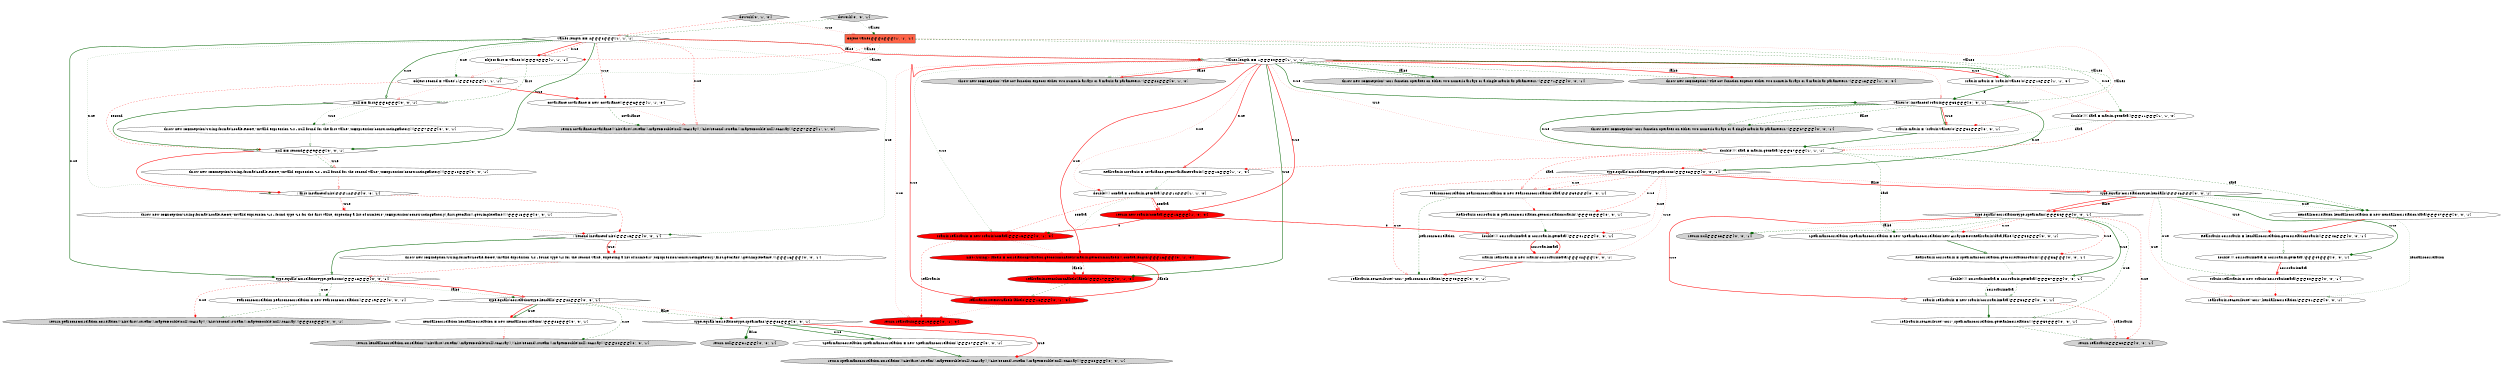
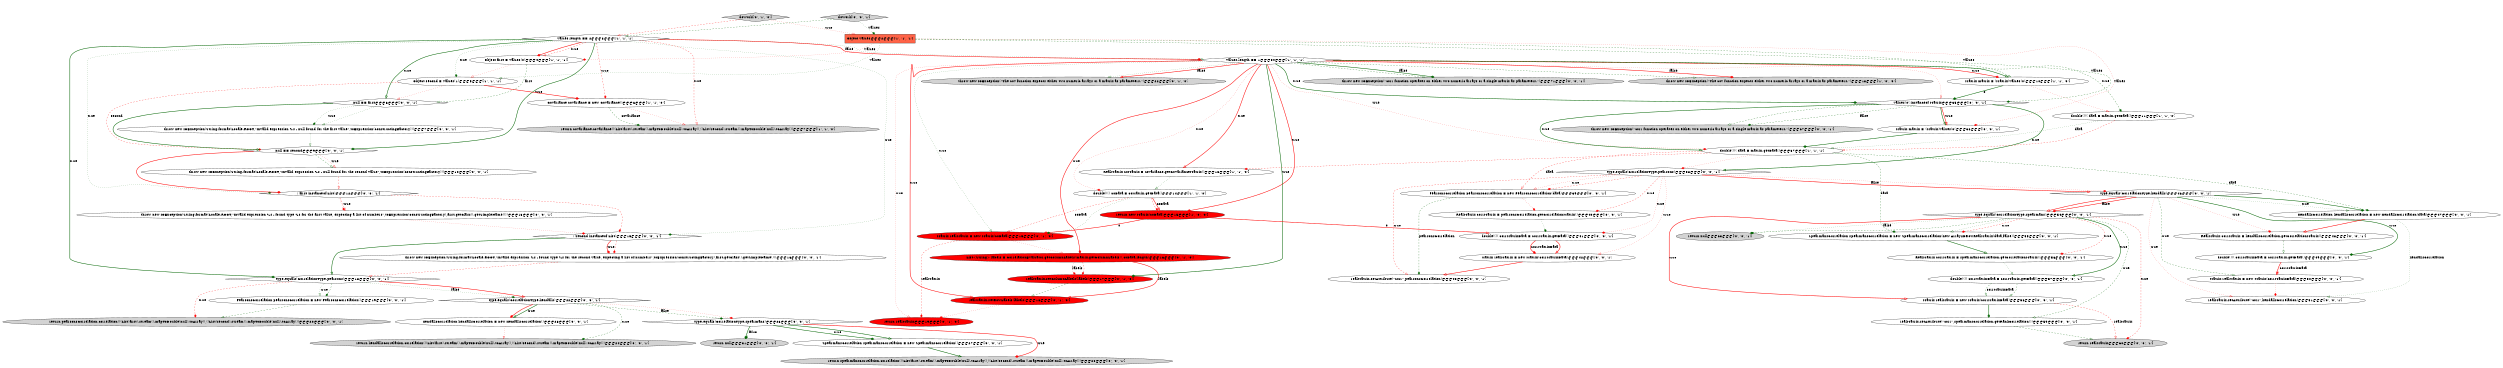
  digraph {
    node [fillcolor=white shape=ellipse style=filled]
    edge [arrowhead=onormal color=red style=bold]
    n1 [fillcolor=lightgray label="return pearsonsCorrelation.correlation(((List)first).stream().mapToDouble(null).toArray(),((List)second).stream().mapToDouble(null).toArray())@@@20@@@['0', '0', '1']"]
    n2 [label="type.equals(CorrelationType.kendalls)@@@46@@@['0', '0', '1']" shape=diamond]
    n3 [label="type.equals(CorrelationType.spearmans)@@@54@@@['0', '0', '1']" shape=diamond]
    n4 [label="KendallsCorrelation kendallsCorrelation = new KendallsCorrelation(data)@@@47@@@['0', '0', '1']"]
    n5 [label="realMatrix.setAttribute(\"corr\",kendallsCorrelation)@@@51@@@['0', '0', '1']"]
    n6 [label="double(((( corrMatrixData = corrMatrix.getData()@@@49@@@['0', '0', '1']"]
    n7 [label="RealMatrix corrMatrix = kendallsCorrelation.getCorrelationMatrix()@@@48@@@['0', '0', '1']"]
    n8 [label="Matrix realMatrix = new Matrix(corrMatrixData)@@@50@@@['0', '0', '1']"]
    n9 [label="Matrix realMatrix = new Matrix(corrMatrixData)@@@58@@@['0', '0', '1']"]
    n10 [fillcolor=lightgray label="return realMatrix@@@60@@@['0', '0', '1']"]
    n11 [label="SpearmansCorrelation spearmansCorrelation = new SpearmansCorrelation(new Array2DRowRealMatrix(data,false))@@@55@@@['0', '0', '1']"]
    n12 [label="realMatrix.setAttribute(\"corr\",spearmansCorrelation.getRankCorrelation())@@@59@@@['0', '0', '1']"]
    n13 [fillcolor=lightgray label="return null@@@63@@@['0', '0', '1']"]
    n14 [label="RealMatrix corrMatrix = spearmansCorrelation.getCorrelationMatrix()@@@56@@@['0', '0', '1']"]
    n15 [label="double(((( corrMatrixData = corrMatrix.getData()@@@57@@@['0', '0', '1']"]
    n16 [label="!(second instanceof List)@@@15@@@['0', '0', '1']" shape=diamond]
    n17 [label="throw new IOException(String.format(Locale.ROOT,\"Invalid expression %s - found type %s for the second value, expecting a list of numbers\",toExpression(constructingFactory),first.getClass().getSimpleName()))@@@16@@@['0', '0', '1']"]
    n18 [label="type.equals(CorrelationType.pearsons)@@@18@@@['0', '0', '1']" shape=diamond]
    n19 [label="type.equals(CorrelationType.kendalls)@@@22@@@['0', '0', '1']" shape=diamond]
    n20 [label="PearsonsCorrelation pearsonsCorrelation = new PearsonsCorrelation()@@@19@@@['0', '0', '1']"]
    n21 [label="Matrix realMatrix = new Matrix(corrMatrixData)@@@42@@@['0', '0', '1']"]
    n22 [label="realMatrix.setAttribute(\"corr\",pearsonsCorrelation)@@@43@@@['0', '0', '1']"]
    n23 [label="values.length == 2@@@3@@@['1', '1', '1']" shape=diamond]
    n24 [label="Object second = values(1(@@@5@@@['1', '1', '1']"]
    n25 [label="null == first@@@6@@@['0', '0', '1']" shape=diamond]
    n26 [label="Object first = values(0(@@@4@@@['1', '1', '1']"]
    n27 [label="null == second@@@9@@@['0', '0', '1']" shape=diamond]
    n28 [label="Covariance covariance = new Covariance()@@@6@@@['1', '1', '0']"]
    n29 [label="values.length == 1@@@34@@@['1', '1', '1']" shape=diamond]
    n30 [label="!(first instanceof List)@@@12@@@['0', '0', '1']" shape=diamond]
    n31 [fillcolor=lightgray label="return covariance.covariance(((List)first).stream().mapToDouble(null).toArray(),((List)second).stream().mapToDouble(null).toArray())@@@7@@@['1', '1', '0']"]
    n32 [label="throw new IOException(String.format(Locale.ROOT,\"Invalid expression %s - null found for the first value\",toExpression(constructingFactory)))@@@7@@@['0', '0', '1']"]
    n33 [label="throw new IOException(String.format(Locale.ROOT,\"Invalid expression %s - null found for the second value\",toExpression(constructingFactory)))@@@10@@@['0', '0', '1']"]
    n34 [fillcolor=red label="realMatrix.setRowLabels(labels)@@@18@@@['0', '1', '0']"]
    n35 [fillcolor=red label="return realMatrix@@@19@@@['0', '1', '0']"]
    n36 [label="double(((( data = matrix.getData()@@@37@@@['1', '1', '1']"]
    n37 [label="values(0( instanceof Matrix@@@35@@@['0', '0', '1']" shape=diamond]
    n38 [label="Matrix matrix = (Matrix)values(0(@@@10@@@['1', '1', '0']"]
    n39 [label="RealMatrix coMatrix = covariance.getCovarianceMatrix()@@@13@@@['1', '1', '0']"]
    n40 [fillcolor=lightgray label="throw new IOException(\"The cov function expects either two numeric arrays or a matrix as parameters.\")@@@18@@@['1', '0', '0']"]
    n41 [fillcolor=red label="return new Matrix(coData)@@@15@@@['1', '0', '0']"]
    n42 [fillcolor=red label="Matrix realMatrix = new Matrix(coData)@@@15@@@['0', '1', '0']"]
    n43 [label="double(((( data = matrix.getData()@@@11@@@['1', '1', '0']"]
    n44 [fillcolor=red label="realMatrix.setColumnLabels(labels)@@@17@@@['0', '1', '0']"]
    n45 [fillcolor=lightgray label="throw new IOException(\"The cov function expects either two numeric arrays or a matrix as parameters.\")@@@22@@@['0', '1', '0']"]
    n46 [label="double(((( coData = coMatrix.getData()@@@14@@@['1', '1', '0']"]
    n47 [fillcolor=lightgray label="throw new IOException(\"corr function operates on either two numeric arrays or a single matrix as parameters.\")@@@71@@@['0', '0', '1']"]
    n48 [fillcolor=red label="List<String> labels = CorrelationEvaluator.getColumnLabels(matrix.getColumnLabels(),coData.length)@@@16@@@['0', '1', '0']"]
    n49 [label="throw new IOException(String.format(Locale.ROOT,\"Invalid expression %s - found type %s for the first value, expecting a list of numbers\",toExpression(constructingFactory),first.getClass().getSimpleName()))@@@13@@@['0', '0', '1']"]
    n50 [label="Matrix matrix = (Matrix)values(0(@@@36@@@['0', '0', '1']"]
    n51 [label="PearsonsCorrelation pearsonsCorrelation = new PearsonsCorrelation(data)@@@39@@@['0', '0', '1']"]
    n52 [label="type.equals(CorrelationType.pearsons)@@@38@@@['0', '0', '1']" shape=diamond]
    n53 [fillcolor=lightgray label="throw new IOException(\"corr function operates on either two numeric arrays or a single matrix as parameters.\")@@@67@@@['0', '0', '1']"]
    n54 [fillcolor=tomato label="Object values@@@2@@@['1', '1', '1']" shape=box]
    n55 [label="RealMatrix corrMatrix = pearsonsCorrelation.getCorrelationMatrix()@@@40@@@['0', '0', '1']"]
    n56 [label="double(((( corrMatrixData = corrMatrix.getData()@@@41@@@['0', '0', '1']"]
    n57 [fillcolor=lightgray label="return kendallsCorrelation.correlation(((List)first).stream().mapToDouble(null).toArray(),((List)second).stream().mapToDouble(null).toArray())@@@24@@@['0', '0', '1']"]
    n58 [label="KendallsCorrelation kendallsCorrelation = new KendallsCorrelation()@@@23@@@['0', '0', '1']"]
    n59 [label="type.equals(CorrelationType.spearmans)@@@26@@@['0', '0', '1']" shape=diamond]
    n60 [fillcolor=lightgray label="return null@@@31@@@['0', '0', '1']"]
    n61 [fillcolor=lightgray label="return spearmansCorrelation.correlation(((List)first).stream().mapToDouble(null).toArray(),((List)second).stream().mapToDouble(null).toArray())@@@28@@@['0', '0', '1']"]
    n62 [label="SpearmansCorrelation spearmansCorrelation = new SpearmansCorrelation()@@@27@@@['0', '0', '1']"]
    n63 [fillcolor=lightgray label="doWork['0', '1', '0']" shape=diamond]
    n64 [fillcolor=lightgray label="doWork['0', '0', '1']" shape=diamond]
    n2 -> n3 [arrowhead=diamond label=false]
    n2 -> n3
    n2 -> n4 [color=darkgreen label=true style=dotted]
    n2 -> n4 [arrowhead=diamond color=darkgreen]
    n2 -> n5 [label=true style=dotted]
    n2 -> n6 [arrowhead=diamond color=darkgreen label=true]
    n2 -> n7 [arrowhead=diamond label=true style=dotted]
    n2 -> n8 [color=darkgreen label=true style=dashed]
    n3 -> n9 [label=true]
    n3 -> n10 [arrowhead=diamond label=true style=dashed]
    n3 -> n11 [arrowhead=diamond label=true style=dashed]
    n3 -> n11 [color=darkgreen style=dotted]
    n3 -> n12 [color=darkgreen label=true style=dashed]
    n3 -> n13 [arrowhead=diamond color=darkgreen style=dashed]
    n3 -> n13 [arrowhead=diamond color=darkgreen label=false style=dotted]
    n3 -> n14 [arrowhead=diamond label=true style=dashed]
    n3 -> n15 [color=darkgreen label=true]
    n4 -> n5 [color=darkgreen label=kendallsCorrelation style=dotted]
    n4 -> n7
    n6 -> n8
    n6 -> n8 [label=corrMatrixData style=dotted]
    n7 -> n6 [color=darkgreen style=dashed]
    n8 -> n5 [arrowhead=diamond style=dotted]
    n9 -> n10 [label=realMatrix style=dashed]
    n9 -> n12 [arrowhead=diamond color=darkgreen]
    n11 -> n14 [color=darkgreen]
    n12 -> n10 [color=darkgreen style=dashed]
    n14 -> n15 [color=darkgreen style=dotted]
    n15 -> n9 [color=darkgreen style=dashed]
    n15 -> n9 [color=darkgreen label=corrMatrixData style=dashed]
    n16 -> n17 [arrowhead=diamond label=true]
    n16 -> n17 [arrowhead=diamond style=dashed]
    n16 -> n18 [color=darkgreen]
    n17 -> n18 [style=dashed]
    n18 -> n1 [arrowhead=diamond label=true style=dashed]
    n18 -> n19 [arrowhead=diamond color=darkgreen label=false style=dotted]
    n18 -> n19
    n18 -> n20 [arrowhead=diamond color=darkgreen style=dashed]
    n18 -> n20 [color=darkgreen label=true style=dotted]
    n19 -> n57 [arrowhead=diamond color=darkgreen label=true style=dashed]
    n19 -> n58 [color=darkgreen label=true]
    n19 -> n58 [arrowhead=diamond]
    n19 -> n59 [arrowhead=diamond color=darkgreen label=false style=dashed]
    n19 -> n59 [arrowhead=diamond style=dotted]
    n20 -> n1 [color=darkgreen style=dashed]
    n21 -> n22
    n23 -> n16 [arrowhead=diamond color=darkgreen label=true style=dotted]
    n23 -> n18 [arrowhead=diamond color=darkgreen label=true]
    n23 -> n24 [arrowhead=diamond color=darkgreen label=true style=dotted]
    n23 -> n25 [color=darkgreen label=true]
    n23 -> n26 [arrowhead=diamond]
    n23 -> n26 [label=true style=dashed]
    n23 -> n27 [arrowhead=diamond color=darkgreen label=true]
    n23 -> n28 [arrowhead=diamond label=true style=dashed]
    n23 -> n29 [arrowhead=diamond label=false]
    n23 -> n29 [color=darkgreen style=dotted]
    n23 -> n30 [arrowhead=diamond color=darkgreen label=true style=dotted]
    n23 -> n31 [label=true style=dashed]
    n24 -> n25 [style=dotted]
    n24 -> n27 [arrowhead=diamond label=second style=dashed]
    n24 -> n28 [arrowhead=diamond]
    n25 -> n27 [color=darkgreen]
    n25 -> n32 [color=darkgreen style=dotted]
    n25 -> n32 [arrowhead=diamond color=darkgreen label=true style=dotted]
    n26 -> n24 [style=dotted]
    n26 -> n25 [color=darkgreen label=first style=dashed]
    n27 -> n30 [arrowhead=diamond]
    n27 -> n33 [label=true style=dotted]
    n27 -> n33 [color=darkgreen style=dashed]
    n28 -> n31 [style=dotted]
    n28 -> n31 [arrowhead=diamond color=darkgreen label=covariance style=dashed]
    n29 -> n34 [label=true]
    n29 -> n35 [label=true style=dotted]
-   n29 -> n36 [label=true style=dotted]
+   n29 -> n36 [arrowhead=diamond label=true style=dotted]
    n29 -> n37 [arrowhead=diamond color=darkgreen label=true]
    n29 -> n37 [style=dotted]
    n29 -> n38 [arrowhead=diamond label=true]
    n29 -> n38 [color=darkgreen]
    n29 -> n39 [label=true]
    n29 -> n40 [arrowhead=diamond label=false]
    n29 -> n40 [color=darkgreen style=dashed]
    n29 -> n41 [arrowhead=diamond label=true]
    n29 -> n42 [color=darkgreen label=true style=dotted]
    n29 -> n43 [arrowhead=diamond color=darkgreen label=true style=dashed]
    n29 -> n44 [arrowhead=diamond color=darkgreen label=true]
    n29 -> n45 [color=darkgreen style=dotted]
    n29 -> n45 [label=false]
    n29 -> n46 [arrowhead=diamond label=true style=dotted]
    n29 -> n47 [color=darkgreen style=dashed]
    n29 -> n47 [arrowhead=diamond color=darkgreen label=false]
    n29 -> n48 [arrowhead=diamond label=true]
    n30 -> n16 [arrowhead=diamond style=dashed]
    n30 -> n49 [label=true style=dashed]
    n30 -> n49 [arrowhead=diamond style=dotted]
    n32 -> n27 [color=darkgreen style=dotted]
    n33 -> n30 [style=dashed]
    n34 -> n35 [arrowhead=diamond style=dotted]
    n36 -> n4 [arrowhead=diamond color=darkgreen label=data style=dashed]
    n36 -> n11 [arrowhead=diamond color=darkgreen label=data style=dashed]
    n36 -> n39 [arrowhead=diamond style=dashed]
    n36 -> n51 [label=data style=dashed]
    n36 -> n52 [arrowhead=diamond style=dotted]
    n37 -> n36 [color=darkgreen label=true]
    n37 -> n50 [color=darkgreen]
    n37 -> n50 [label=true]
    n37 -> n52 [color=darkgreen label=true]
    n37 -> n53 [arrowhead=diamond color=darkgreen label=false style=dashed]
    n37 -> n53 [color=darkgreen style=dashed]
    n38 -> n37 [arrowhead=diamond color=darkgreen label=0]
    n38 -> n43 [style=dotted]
    n39 -> n46 [color=darkgreen style=dotted]
    n41 -> n42 [arrowhead=diamond label=0]
    n41 -> n56 [label=0]
    n42 -> n35 [arrowhead=diamond label=realMatrix style=dashed]
    n42 -> n48 [style=dotted]
    n43 -> n36 [color=darkgreen label=data style=dotted]
    n43 -> n36 [style=dashed]
    n44 -> n34 [color=darkgreen style=dashed]
    n46 -> n41 [label=coData]
    n46 -> n41 [arrowhead=diamond style=dashed]
    n46 -> n42 [arrowhead=diamond color=darkgreen style=dotted]
    n46 -> n42 [label=coData style=dashed]
    n48 -> n34 [label=labels]
    n48 -> n44 [arrowhead=diamond style=dashed]
    n48 -> n44 [arrowhead=diamond label=labels style=dotted]
    n49 -> n16 [arrowhead=diamond style=dotted]
    n50 -> n36 [arrowhead=diamond color=darkgreen]
    n51 -> n22 [arrowhead=diamond color=darkgreen label=pearsonsCorrelation style=dashed]
    n51 -> n55 [arrowhead=diamond style=dotted]
    n52 -> n2 [arrowhead=diamond style=dotted]
    n52 -> n2 [label=false]
    n52 -> n21 [label=true style=dotted]
    n52 -> n22 [label=true style=dashed]
    n52 -> n51 [arrowhead=diamond style=dashed]
    n52 -> n51 [label=true style=dotted]
    n52 -> n55 [arrowhead=diamond label=true style=dashed]
    n52 -> n56 [arrowhead=diamond label=true style=dotted]
    n54 -> n24 [color=darkgreen label=values style=dotted]
-   n54 -> n26 [arrowhead=diamond label=values style=dashed]
+   n54 -> n26 [arrowhead=diamond label=values style=dotted]
    n54 -> n37 [arrowhead=diamond color=darkgreen label=values style=dashed]
    n54 -> n38 [color=darkgreen label=values style=dashed]
    n54 -> n50 [arrowhead=diamond label=values style=dotted]
    n55 -> n56 [arrowhead=diamond color=darkgreen style=dotted]
    n56 -> n21
    n56 -> n21 [arrowhead=diamond label=corrMatrixData]
    n58 -> n57 [style=dotted]
    n59 -> n60 [arrowhead=diamond color=darkgreen]
    n59 -> n60 [arrowhead=diamond color=darkgreen label=false style=dotted]
    n59 -> n61 [arrowhead=diamond label=true]
    n59 -> n62 [arrowhead=diamond color=darkgreen label=true]
    n59 -> n62 [color=darkgreen]
    n62 -> n61 [color=darkgreen]
    n63 -> n23 [style=dashed]
    n63 -> n54 [label=true style=dotted]
    n64 -> n23 [color=darkgreen style=dashed]
    n64 -> n54 [arrowhead=diamond color=darkgreen label=values style=dotted]
  }
